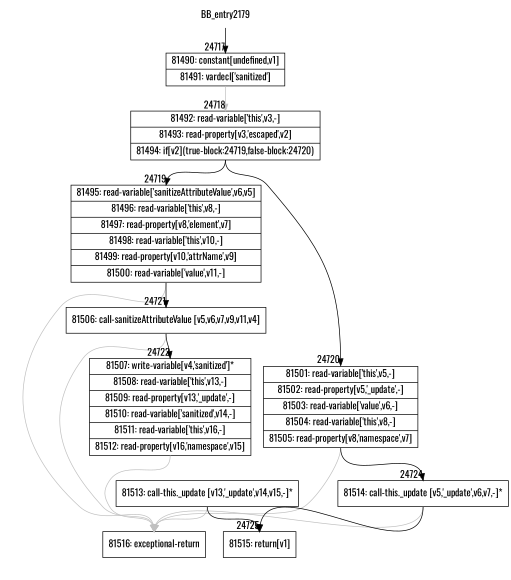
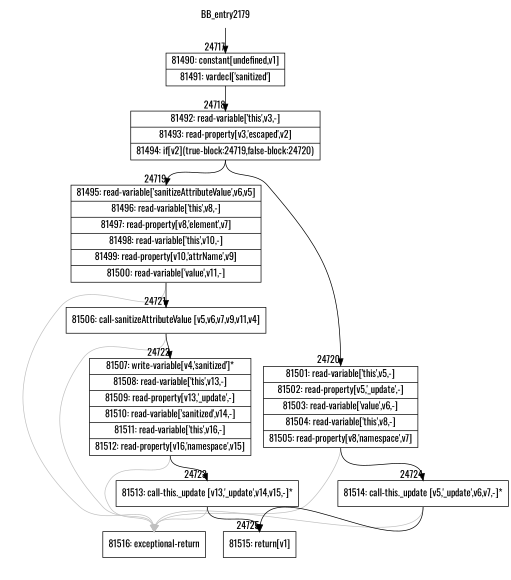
  digraph {
    fontname=Oswald
    rankdir=TD
    node [fontname=Oswald shape=record]
    edge [fontname=Oswald headport=n tailport=s]
    n1 [label=BB_entry2179 shape=none]
    n2 [label="{81490: constant[undefined,v1]|81491: vardecl['sanitized']}"]
    n3 [label="{81492: read-variable['this',v3,-]|81493: read-property[v3,'escaped',v2]|81494: if[v2](true-block:24719,false-block:24720)}"]
    n4 [label="{81495: read-variable['sanitizeAttributeValue',v6,v5]|81496: read-variable['this',v8,-]|81497: read-property[v8,'element',v7]|81498: read-variable['this',v10,-]|81499: read-property[v10,'attrName',v9]|81500: read-variable['value',v11,-]}"]
    n5 [label="{81501: read-variable['this',v5,-]|81502: read-property[v5,'_update',-]|81503: read-variable['value',v6,-]|81504: read-variable['this',v8,-]|81505: read-property[v8,'namespace',v7]}"]
    n6 [label="{81516: exceptional-return}"]
    n7 [label="{81506: call-sanitizeAttributeValue [v5,v6,v7,v9,v11,v4]}"]
    n8 [label="{81514: call-this._update [v5,'_update',v6,v7,-]*}"]
    n9 [label="{81507: write-variable[v4,'sanitized']*|81508: read-variable['this',v13,-]|81509: read-property[v13,'_update',-]|81510: read-variable['sanitized',v14,-]|81511: read-variable['this',v16,-]|81512: read-property[v16,'namespace',v15]}"]
    n10 [label="{81515: return[v1]}"]
    n11 [label="{81513: call-this._update [v13,'_update',v14,v15,-]*}"]
    n1 -> n2 [headlabel="    24717"]
-   n2 -> n3 [headlabel="      24718" color=gray]
+   n2 -> n3 [headlabel="      24718"]
    n3 -> n4 [headlabel="      24719"]
    n3 -> n5 [headlabel="      24720"]
    n4 -> n6 [color=gray]
    n4 -> n7 [headlabel="      24721"]
    n5 -> n6 [color=gray]
    n5 -> n8 [headlabel="      24724"]
    n7 -> n6 [color=gray]
    n7 -> n9 [headlabel="      24722"]
    n8 -> n6 [color=gray]
    n8 -> n10
    n9 -> n6 [color=gray]
+   n9 -> n11 [headlabel="      24723"]
    n11 -> n6 [color=gray]
    n11 -> n10 [headlabel="      24725"]
  }
